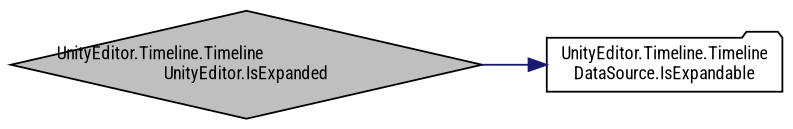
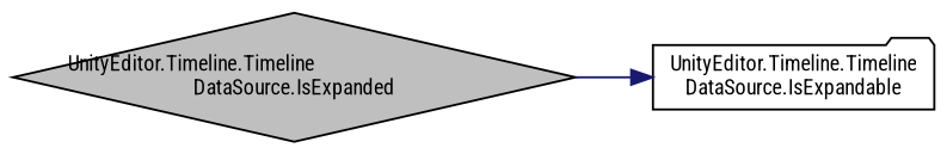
  digraph {
    rankdir=LR
    fontname="Roboto Condensed"
    node [color=black fontname="Roboto Condensed" fontsize=10 style=filled]
-   n1 [fillcolor=grey75 fontcolor=black height=0.2 label="UnityEditor.Timeline.Timeline\lUnityEditor.IsExpanded" shape=diamond width=0.4]
+   n1 [fillcolor=grey75 fontcolor=black height=0.2 label="UnityEditor.Timeline.Timeline\lDataSource.IsExpanded" shape=diamond width=0.4]
    n2 [fillcolor=white height=0.2 label="UnityEditor.Timeline.Timeline\lDataSource.IsExpandable" shape=folder width=0.4]
    n1 -> n2 [color=midnightblue fontname="Roboto Condensed" fontsize=10 labelfontname=Helvetica labelfontsize=10 style=solid]
  }
